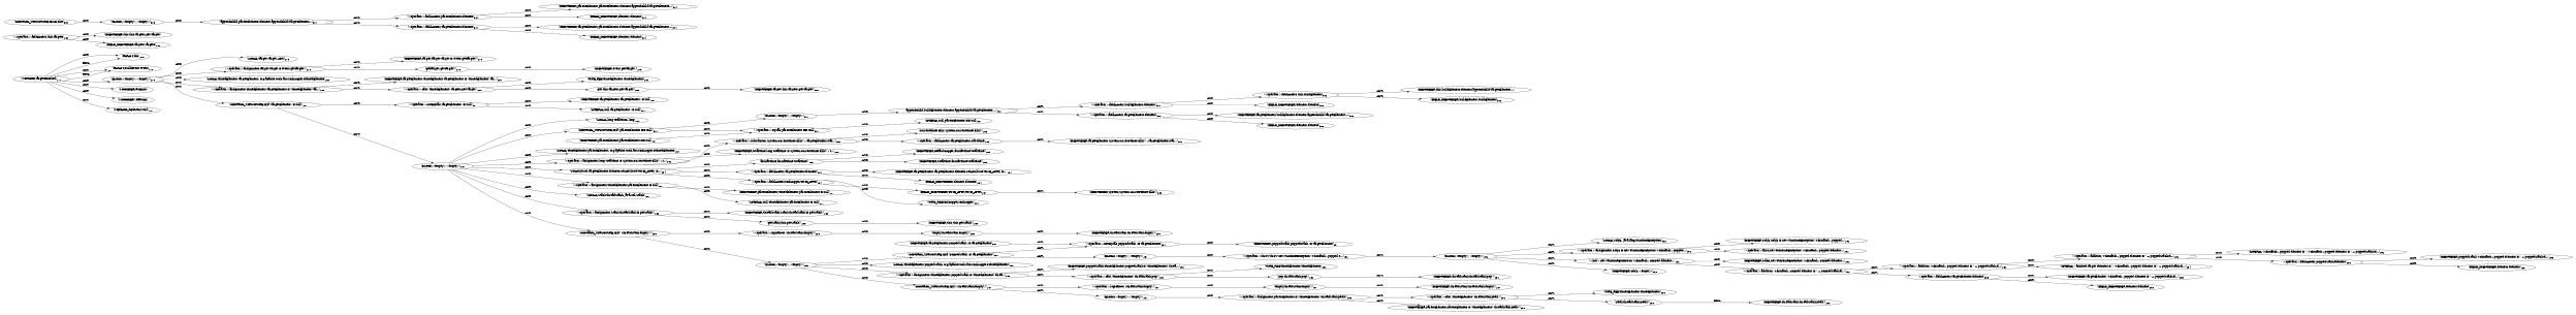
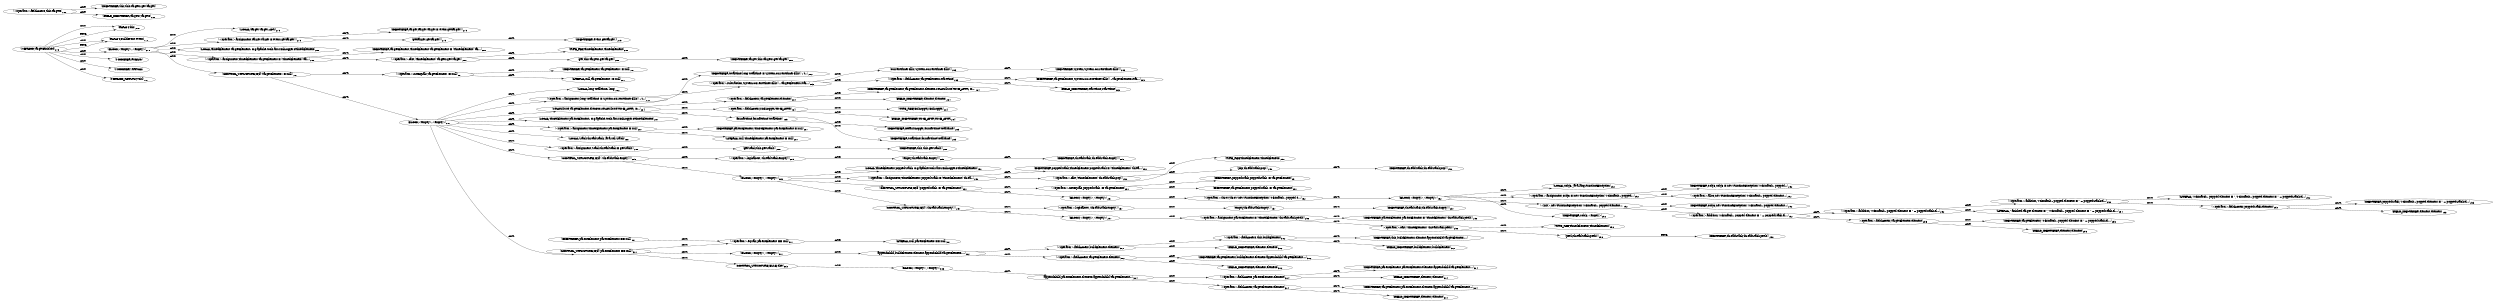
  digraph {
    rankdir=LR
    n1 [label=<(METHOD,targetFinished)<SUB>278</SUB>>]
    n2 [label=<(PARAM,this)<SUB>278</SUB>>]
    n3 [label=<(PARAM,BuildEvent event)<SUB>278</SUB>>]
    n4 [label=<(BLOCK,&lt;empty&gt;,&lt;empty&gt;)<SUB>278</SUB>>]
    n5 [label=<(MODIFIER,PUBLIC)>]
    n6 [label=<(MODIFIER,VIRTUAL)>]
    n7 [label=<(METHOD_RETURN,void)<SUB>278</SUB>>]
    n8 [label=<(LOCAL,Target target: ANY)<SUB>279</SUB>>]
    n9 [label=<(&lt;operator&gt;.assignment,Target target = event.getTarget())<SUB>279</SUB>>]
    n10 [label=<(LOCAL,TimedElement targetElement: org.apache.tools.ant.XmlLogger$TimedElement)<SUB>280</SUB>>]
    n11 [label=<(&lt;operator&gt;.assignment,TimedElement targetElement = (TimedElement) tar...)<SUB>280</SUB>>]
    n12 [label=<(CONTROL_STRUCTURE,IF,if (targetElement != null))<SUB>281</SUB>>]
    n13 [label=<(IDENTIFIER,target,Target target = event.getTarget())<SUB>279</SUB>>]
    n14 [label=<(getTarget,getTarget())<SUB>279</SUB>>]
    n15 [label=<(IDENTIFIER,targetElement,TimedElement targetElement = (TimedElement) tar...)<SUB>280</SUB>>]
    n16 [label=<(&lt;operator&gt;.cast,(TimedElement) targets.get(target))<SUB>280</SUB>>]
    n17 [label=<(&lt;operator&gt;.notEquals,targetElement != null)<SUB>281</SUB>>]
    n18 [label=<(BLOCK,&lt;empty&gt;,&lt;empty&gt;)<SUB>281</SUB>>]
    n19 [label=<(IDENTIFIER,event,getTarget())<SUB>279</SUB>>]
    n20 [label=<(TYPE_REF,TimedElement,TimedElement)<SUB>280</SUB>>]
    n21 [label=<(get,this.targets.get(target))<SUB>280</SUB>>]
    n22 [label=<(IDENTIFIER,target,this.targets.get(target))<SUB>280</SUB>>]
    n23 [label=<(&lt;operator&gt;.fieldAccess,this.targets)<SUB>280</SUB>>]
    n24 [label=<(IDENTIFIER,this,this.targets.get(target))>]
    n25 [label=<(FIELD_IDENTIFIER,targets,targets)<SUB>280</SUB>>]
    n26 [label=<(IDENTIFIER,targetElement,targetElement != null)<SUB>281</SUB>>]
    n27 [label=<(LITERAL,null,targetElement != null)<SUB>281</SUB>>]
    n28 [label=<(LOCAL,long totalTime: long)<SUB>282</SUB>>]
    n29 [label=<(&lt;operator&gt;.assignment,long totalTime = System.currentTimeMillis() - t...)<SUB>282</SUB>>]
    n30 [label=<(setAttribute,targetElement.element.setAttribute(TIME_ATTR, D...)<SUB>284</SUB>>]
    n31 [label=<(LOCAL,TimedElement parentElement: org.apache.tools.ant.XmlLogger$TimedElement)<SUB>287</SUB>>]
    n32 [label=<(&lt;operator&gt;.assignment,TimedElement parentElement = null)<SUB>287</SUB>>]
    n33 [label=<(LOCAL,Stack threadStack: java.util.Stack)<SUB>288</SUB>>]
    n34 [label=<(&lt;operator&gt;.assignment,Stack threadStack = getStack())<SUB>288</SUB>>]
    n35 [label=<(CONTROL_STRUCTURE,IF,if (!threadStack.empty()))<SUB>289</SUB>>]
    n36 [label=<(CONTROL_STRUCTURE,IF,if (parentElement == null))<SUB>301</SUB>>]
    n37 [label=<(IDENTIFIER,totalTime,long totalTime = System.currentTimeMillis() - t...)<SUB>282</SUB>>]
    n38 [label=<(&lt;operator&gt;.subtraction,System.currentTimeMillis() - targetElement.star...)<SUB>283</SUB>>]
    n39 [label=<(&lt;operator&gt;.fieldAccess,targetElement.element)<SUB>284</SUB>>]
    n40 [label=<(&lt;operator&gt;.fieldAccess,XmlLogger.TIME_ATTR)<SUB>284</SUB>>]
    n41 [label=<(formatTime,formatTime(totalTime))<SUB>285</SUB>>]
    n42 [label=<(IDENTIFIER,parentElement,TimedElement parentElement = null)<SUB>287</SUB>>]
    n43 [label=<(LITERAL,null,TimedElement parentElement = null)<SUB>287</SUB>>]
-   n44 [label=<(IDENTIFIER,threadStack,Stack threadStack = getStack())<SUB>288</SUB>>]
    n45 [label=<(getStack,this.getStack())<SUB>288</SUB>>]
    n46 [label=<(&lt;operator&gt;.logicalNot,!threadStack.empty())<SUB>289</SUB>>]
    n47 [label=<(BLOCK,&lt;empty&gt;,&lt;empty&gt;)<SUB>289</SUB>>]
    n48 [label=<(&lt;operator&gt;.equals,parentElement == null)<SUB>301</SUB>>]
    n49 [label=<(BLOCK,&lt;empty&gt;,&lt;empty&gt;)<SUB>301</SUB>>]
    n50 [label=<(CONTROL_STRUCTURE,ELSE,else)<SUB>303</SUB>>]
    n51 [label=<(currentTimeMillis,System.currentTimeMillis())<SUB>283</SUB>>]
    n52 [label=<(&lt;operator&gt;.fieldAccess,targetElement.startTime)<SUB>283</SUB>>]
    n53 [label=<(IDENTIFIER,System,System.currentTimeMillis())<SUB>283</SUB>>]
    n54 [label=<(IDENTIFIER,targetElement,System.currentTimeMillis() - targetElement.star...)<SUB>283</SUB>>]
+   n55 [label=<(FIELD_IDENTIFIER,startTime,startTime)<SUB>283</SUB>>]
    n56 [label=<(IDENTIFIER,targetElement,targetElement.element.setAttribute(TIME_ATTR, D...)<SUB>284</SUB>>]
    n57 [label=<(FIELD_IDENTIFIER,element,element)<SUB>284</SUB>>]
    n58 [label=<(TYPE_REF,XmlLogger,XmlLogger)<SUB>284</SUB>>]
    n59 [label=<(FIELD_IDENTIFIER,TIME_ATTR,TIME_ATTR)<SUB>284</SUB>>]
    n60 [label=<(IDENTIFIER,DefaultLogger,formatTime(totalTime))<SUB>285</SUB>>]
    n61 [label=<(IDENTIFIER,totalTime,formatTime(totalTime))<SUB>285</SUB>>]
    n62 [label=<(IDENTIFIER,this,this.getStack())<SUB>288</SUB>>]
    n63 [label=<(empty,threadStack.empty())<SUB>289</SUB>>]
    n64 [label=<(LOCAL,TimedElement poppedStack: org.apache.tools.ant.XmlLogger$TimedElement)<SUB>290</SUB>>]
    n65 [label=<(&lt;operator&gt;.assignment,TimedElement poppedStack = (TimedElement) threa...)<SUB>290</SUB>>]
    n66 [label=<(CONTROL_STRUCTURE,IF,if (poppedStack != targetElement))<SUB>291</SUB>>]
    n67 [label=<(CONTROL_STRUCTURE,IF,if (!threadStack.empty()))<SUB>297</SUB>>]
    n68 [label=<(IDENTIFIER,threadStack,threadStack.empty())<SUB>289</SUB>>]
    n69 [label=<(IDENTIFIER,poppedStack,TimedElement poppedStack = (TimedElement) threa...)<SUB>290</SUB>>]
    n70 [label=<(&lt;operator&gt;.cast,(TimedElement) threadStack.pop())<SUB>290</SUB>>]
    n71 [label=<(&lt;operator&gt;.notEquals,poppedStack != targetElement)<SUB>291</SUB>>]
    n72 [label=<(BLOCK,&lt;empty&gt;,&lt;empty&gt;)<SUB>291</SUB>>]
    n73 [label=<(&lt;operator&gt;.logicalNot,!threadStack.empty())<SUB>297</SUB>>]
    n74 [label=<(BLOCK,&lt;empty&gt;,&lt;empty&gt;)<SUB>297</SUB>>]
    n75 [label=<(TYPE_REF,TimedElement,TimedElement)<SUB>290</SUB>>]
    n76 [label=<(pop,threadStack.pop())<SUB>290</SUB>>]
    n77 [label=<(IDENTIFIER,threadStack,threadStack.pop())<SUB>290</SUB>>]
    n78 [label=<(IDENTIFIER,poppedStack,poppedStack != targetElement)<SUB>291</SUB>>]
    n79 [label=<(IDENTIFIER,targetElement,poppedStack != targetElement)<SUB>291</SUB>>]
    n80 [label=<(&lt;operator&gt;.throw,throw new RuntimeException(&quot;Mismatch - popped e...)<SUB>292</SUB>>]
    n81 [label=<(BLOCK,&lt;empty&gt;,&lt;empty&gt;)<SUB>292</SUB>>]
    n82 [label=<(LOCAL,$obj3: java.lang.RuntimeException)<SUB>292</SUB>>]
    n83 [label=<(&lt;operator&gt;.assignment,$obj3 = new RuntimeException(&quot;Mismatch - popped...)<SUB>292</SUB>>]
    n84 [label=<(&lt;init&gt;,new RuntimeException(&quot;Mismatch - popped element...)<SUB>292</SUB>>]
    n85 [label=<(IDENTIFIER,$obj3,&lt;empty&gt;)<SUB>292</SUB>>]
    n86 [label=<(IDENTIFIER,$obj3,$obj3 = new RuntimeException(&quot;Mismatch - popped...)<SUB>292</SUB>>]
    n87 [label=<(&lt;operator&gt;.alloc,new RuntimeException(&quot;Mismatch - popped element...)<SUB>292</SUB>>]
    n88 [label=<(IDENTIFIER,$obj3,new RuntimeException(&quot;Mismatch - popped element...)<SUB>292</SUB>>]
    n89 [label=<(&lt;operator&gt;.addition,&quot;Mismatch - popped element = &quot; + poppedStack.el...)<SUB>292</SUB>>]
    n90 [label=<(&lt;operator&gt;.addition,&quot;Mismatch - popped element = &quot; + poppedStack.el...)<SUB>292</SUB>>]
    n91 [label=<(&lt;operator&gt;.fieldAccess,targetElement.element)<SUB>295</SUB>>]
    n92 [label=<(&lt;operator&gt;.addition,&quot;Mismatch - popped element = &quot; + poppedStack.el...)<SUB>292</SUB>>]
    n93 [label=<(LITERAL,&quot; finished target element = &quot;,&quot;Mismatch - popped element = &quot; + poppedStack.el...)<SUB>294</SUB>>]
    n94 [label=<(IDENTIFIER,targetElement,&quot;Mismatch - popped element = &quot; + poppedStack.el...)<SUB>295</SUB>>]
    n95 [label=<(FIELD_IDENTIFIER,element,element)<SUB>295</SUB>>]
    n96 [label=<(LITERAL,&quot;Mismatch - popped element = &quot;,&quot;Mismatch - popped element = &quot; + poppedStack.el...)<SUB>292</SUB>>]
    n97 [label=<(&lt;operator&gt;.fieldAccess,poppedStack.element)<SUB>293</SUB>>]
    n98 [label=<(IDENTIFIER,poppedStack,&quot;Mismatch - popped element = &quot; + poppedStack.el...)<SUB>293</SUB>>]
    n99 [label=<(FIELD_IDENTIFIER,element,element)<SUB>293</SUB>>]
    n100 [label=<(empty,threadStack.empty())<SUB>297</SUB>>]
    n101 [label=<(&lt;operator&gt;.assignment,parentElement = (TimedElement) threadStack.peek())<SUB>298</SUB>>]
    n102 [label=<(IDENTIFIER,threadStack,threadStack.empty())<SUB>297</SUB>>]
    n103 [label=<(IDENTIFIER,parentElement,parentElement = (TimedElement) threadStack.peek())<SUB>298</SUB>>]
    n104 [label=<(&lt;operator&gt;.cast,(TimedElement) threadStack.peek())<SUB>298</SUB>>]
    n105 [label=<(TYPE_REF,TimedElement,TimedElement)<SUB>298</SUB>>]
    n106 [label=<(peek,threadStack.peek())<SUB>298</SUB>>]
    n107 [label=<(IDENTIFIER,threadStack,threadStack.peek())<SUB>298</SUB>>]
    n108 [label=<(LITERAL,null,parentElement == null)<SUB>301</SUB>>]
    n109 [label=<(appendChild,buildElement.element.appendChild(targetElement....)<SUB>302</SUB>>]
    n110 [label=<(BLOCK,&lt;empty&gt;,&lt;empty&gt;)<SUB>303</SUB>>]
    n111 [label=<(IDENTIFIER,parentElement,parentElement == null)<SUB>301</SUB>>]
    n112 [label=<(&lt;operator&gt;.fieldAccess,buildElement.element)<SUB>302</SUB>>]
    n113 [label=<(&lt;operator&gt;.fieldAccess,targetElement.element)<SUB>302</SUB>>]
    n114 [label=<(&lt;operator&gt;.fieldAccess,this.buildElement)<SUB>302</SUB>>]
    n115 [label=<(FIELD_IDENTIFIER,element,element)<SUB>302</SUB>>]
    n116 [label=<(IDENTIFIER,targetElement,buildElement.element.appendChild(targetElement....)<SUB>302</SUB>>]
    n117 [label=<(FIELD_IDENTIFIER,element,element)<SUB>302</SUB>>]
    n118 [label=<(IDENTIFIER,this,buildElement.element.appendChild(targetElement....)>]
    n119 [label=<(FIELD_IDENTIFIER,buildElement,buildElement)<SUB>302</SUB>>]
    n120 [label=<(appendChild,parentElement.element.appendChild(targetElement...)<SUB>304</SUB>>]
    n121 [label=<(&lt;operator&gt;.fieldAccess,parentElement.element)<SUB>304</SUB>>]
    n122 [label=<(&lt;operator&gt;.fieldAccess,targetElement.element)<SUB>304</SUB>>]
    n123 [label=<(IDENTIFIER,parentElement,parentElement.element.appendChild(targetElement...)<SUB>304</SUB>>]
    n124 [label=<(FIELD_IDENTIFIER,element,element)<SUB>304</SUB>>]
    n125 [label=<(IDENTIFIER,targetElement,parentElement.element.appendChild(targetElement...)<SUB>304</SUB>>]
    n126 [label=<(FIELD_IDENTIFIER,element,element)<SUB>304</SUB>>]
    n1 -> n2 [label="AST: "]
    n1 -> n2 [label="DDG: "]
    n1 -> n3 [label="AST: "]
    n1 -> n3 [label="DDG: "]
    n1 -> n4 [label="AST: "]
    n1 -> n5 [label="AST: "]
    n1 -> n6 [label="AST: "]
    n1 -> n7 [label="AST: "]
    n4 -> n8 [label="AST: "]
    n4 -> n9 [label="AST: "]
    n4 -> n10 [label="AST: "]
    n4 -> n11 [label="AST: "]
    n4 -> n12 [label="AST: "]
    n9 -> n13 [label="AST: "]
    n9 -> n14 [label="AST: "]
    n11 -> n15 [label="AST: "]
    n11 -> n16 [label="AST: "]
    n12 -> n17 [label="AST: "]
    n12 -> n18 [label="AST: "]
    n14 -> n19 [label="AST: "]
    n16 -> n20 [label="AST: "]
    n16 -> n21 [label="AST: "]
    n17 -> n26 [label="AST: "]
    n17 -> n27 [label="AST: "]
    n18 -> n28 [label="AST: "]
    n18 -> n29 [label="AST: "]
    n18 -> n30 [label="AST: "]
    n18 -> n31 [label="AST: "]
    n18 -> n32 [label="AST: "]
    n18 -> n33 [label="AST: "]
    n18 -> n34 [label="AST: "]
    n18 -> n35 [label="AST: "]
    n18 -> n36 [label="AST: "]
    n21 -> n22 [label="AST: "]
    n23 -> n24 [label="AST: "]
    n23 -> n25 [label="AST: "]
    n29 -> n37 [label="AST: "]
    n29 -> n38 [label="AST: "]
    n30 -> n39 [label="AST: "]
    n30 -> n40 [label="AST: "]
    n30 -> n41 [label="AST: "]
    n32 -> n42 [label="AST: "]
    n32 -> n43 [label="AST: "]
-   n34 -> n44 [label="AST: "]
    n34 -> n45 [label="AST: "]
    n35 -> n46 [label="AST: "]
    n35 -> n47 [label="AST: "]
    n36 -> n48 [label="AST: "]
    n36 -> n49 [label="AST: "]
+   n36 -> n50 [label="AST: "]
    n38 -> n51 [label="AST: "]
    n38 -> n52 [label="AST: "]
    n39 -> n56 [label="AST: "]
    n39 -> n57 [label="AST: "]
    n40 -> n58 [label="AST: "]
    n40 -> n59 [label="AST: "]
    n41 -> n60 [label="AST: "]
    n41 -> n61 [label="AST: "]
    n45 -> n62 [label="AST: "]
    n46 -> n63 [label="AST: "]
    n47 -> n64 [label="AST: "]
    n47 -> n65 [label="AST: "]
    n47 -> n66 [label="AST: "]
    n47 -> n67 [label="AST: "]
    n48 -> n108 [label="AST: "]
    n49 -> n109 [label="AST: "]
    n50 -> n110 [label="AST: "]
-   n59 -> n53 [label="AST: "]
+   n51 -> n53 [label="AST: "]
    n52 -> n54 [label="AST: "]
+   n52 -> n55 [label="AST: "]
    n63 -> n68 [label="AST: "]
    n65 -> n69 [label="AST: "]
    n65 -> n70 [label="AST: "]
    n66 -> n71 [label="AST: "]
    n66 -> n72 [label="AST: "]
    n67 -> n73 [label="AST: "]
    n67 -> n74 [label="AST: "]
    n70 -> n75 [label="AST: "]
    n70 -> n76 [label="AST: "]
    n71 -> n78 [label="AST: "]
-   n79 -> n71 [label="AST: "]
+   n71 -> n79 [label="AST: "]
    n72 -> n80 [label="AST: "]
    n73 -> n100 [label="AST: "]
    n74 -> n101 [label="AST: "]
    n76 -> n77 [label="AST: "]
    n80 -> n81 [label="AST: "]
    n81 -> n82 [label="AST: "]
    n81 -> n83 [label="AST: "]
    n81 -> n84 [label="AST: "]
    n81 -> n85 [label="AST: "]
    n83 -> n86 [label="AST: "]
    n83 -> n87 [label="AST: "]
    n84 -> n88 [label="AST: "]
    n84 -> n89 [label="AST: "]
    n89 -> n90 [label="AST: "]
    n89 -> n91 [label="AST: "]
    n90 -> n92 [label="AST: "]
    n90 -> n93 [label="AST: "]
    n91 -> n94 [label="AST: "]
    n91 -> n95 [label="AST: "]
    n92 -> n96 [label="AST: "]
    n92 -> n97 [label="AST: "]
    n97 -> n98 [label="AST: "]
    n97 -> n99 [label="AST: "]
    n100 -> n102 [label="AST: "]
    n101 -> n103 [label="AST: "]
    n101 -> n104 [label="AST: "]
    n104 -> n105 [label="AST: "]
    n104 -> n106 [label="AST: "]
    n106 -> n107 [label="DDG: "]
    n109 -> n112 [label="AST: "]
    n109 -> n113 [label="AST: "]
    n110 -> n120 [label="AST: "]
    n111 -> n48 [label="AST: "]
    n112 -> n114 [label="AST: "]
    n112 -> n115 [label="AST: "]
    n113 -> n116 [label="AST: "]
    n113 -> n117 [label="AST: "]
    n114 -> n118 [label="AST: "]
    n114 -> n119 [label="AST: "]
    n120 -> n121 [label="AST: "]
    n120 -> n122 [label="AST: "]
    n121 -> n123 [label="AST: "]
    n121 -> n124 [label="AST: "]
    n122 -> n125 [label="AST: "]
    n122 -> n126 [label="AST: "]
  }
